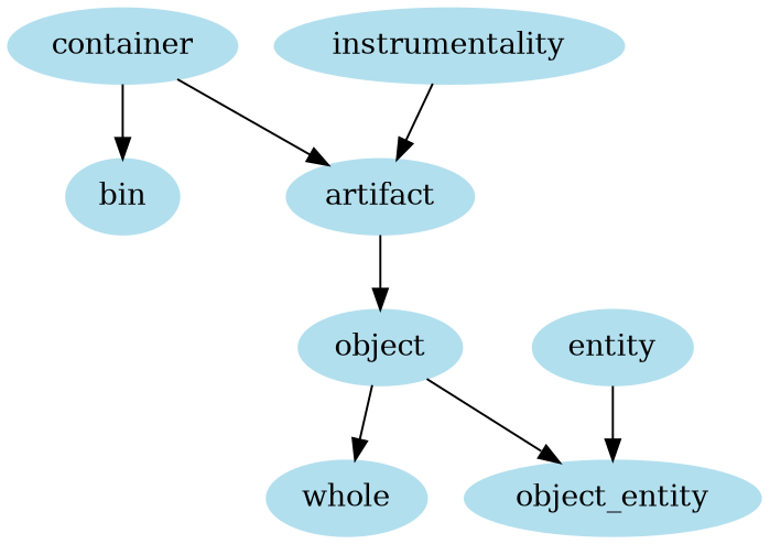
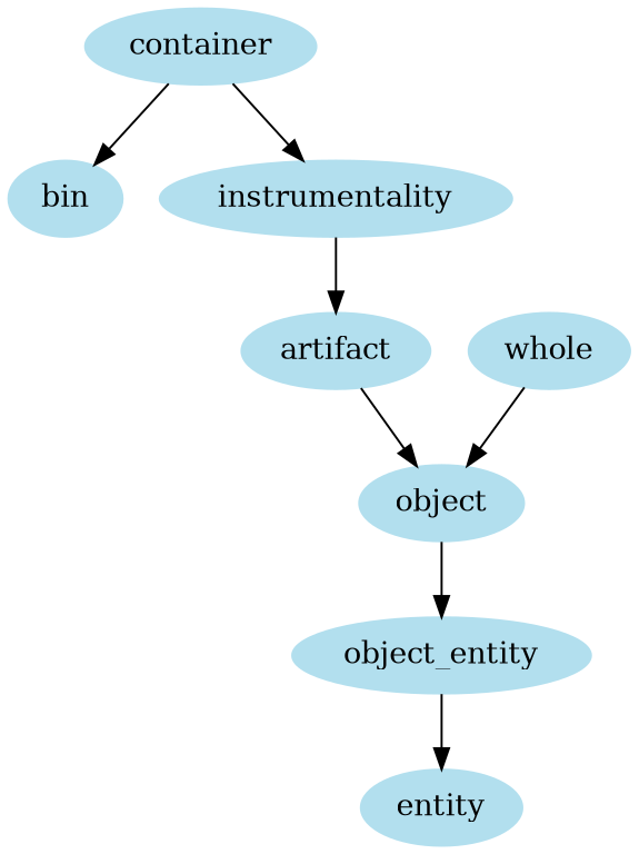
  digraph {
    node [color=lightblue2 style=filled]
    container
    bin
    instrumentality
    artifact
    object
    whole
    n7 [label=object_entity]
    entity
    container -> bin
-   container -> artifact
+   container -> instrumentality
    instrumentality -> artifact
    artifact -> object
    object -> n7
-   object -> whole
-   entity -> n7
+   whole -> object
+   n7 -> entity
  }
